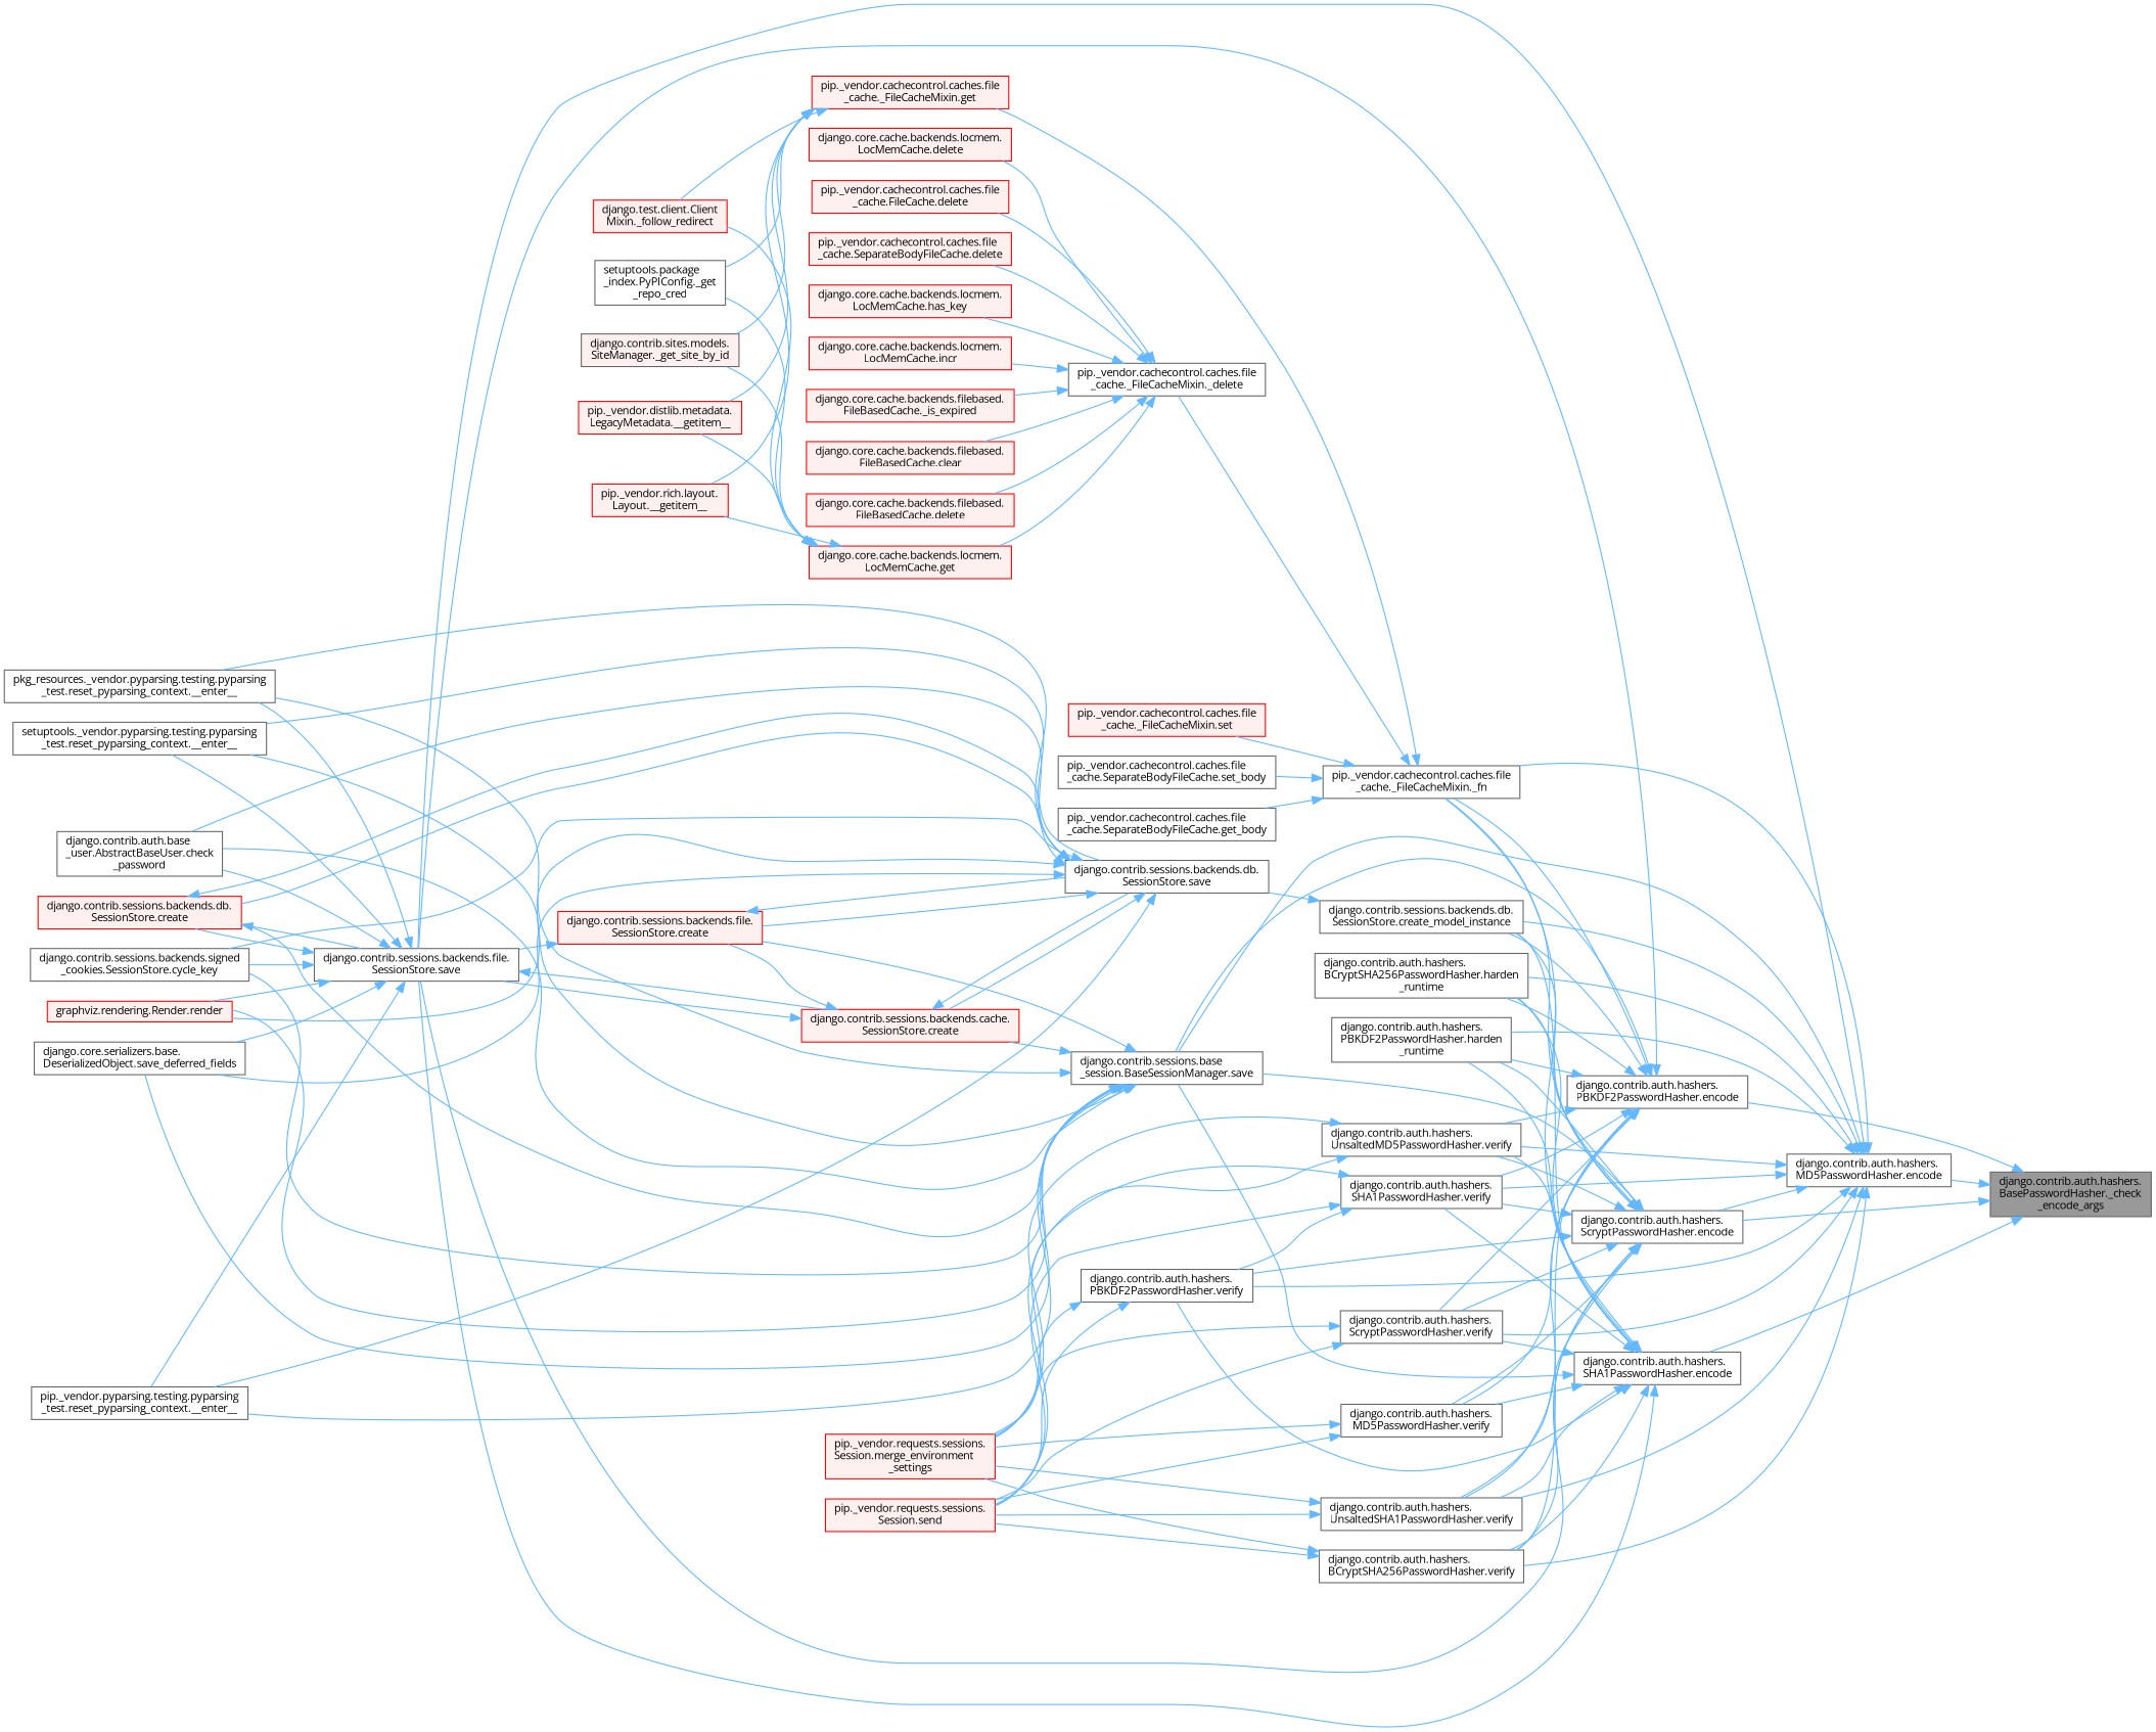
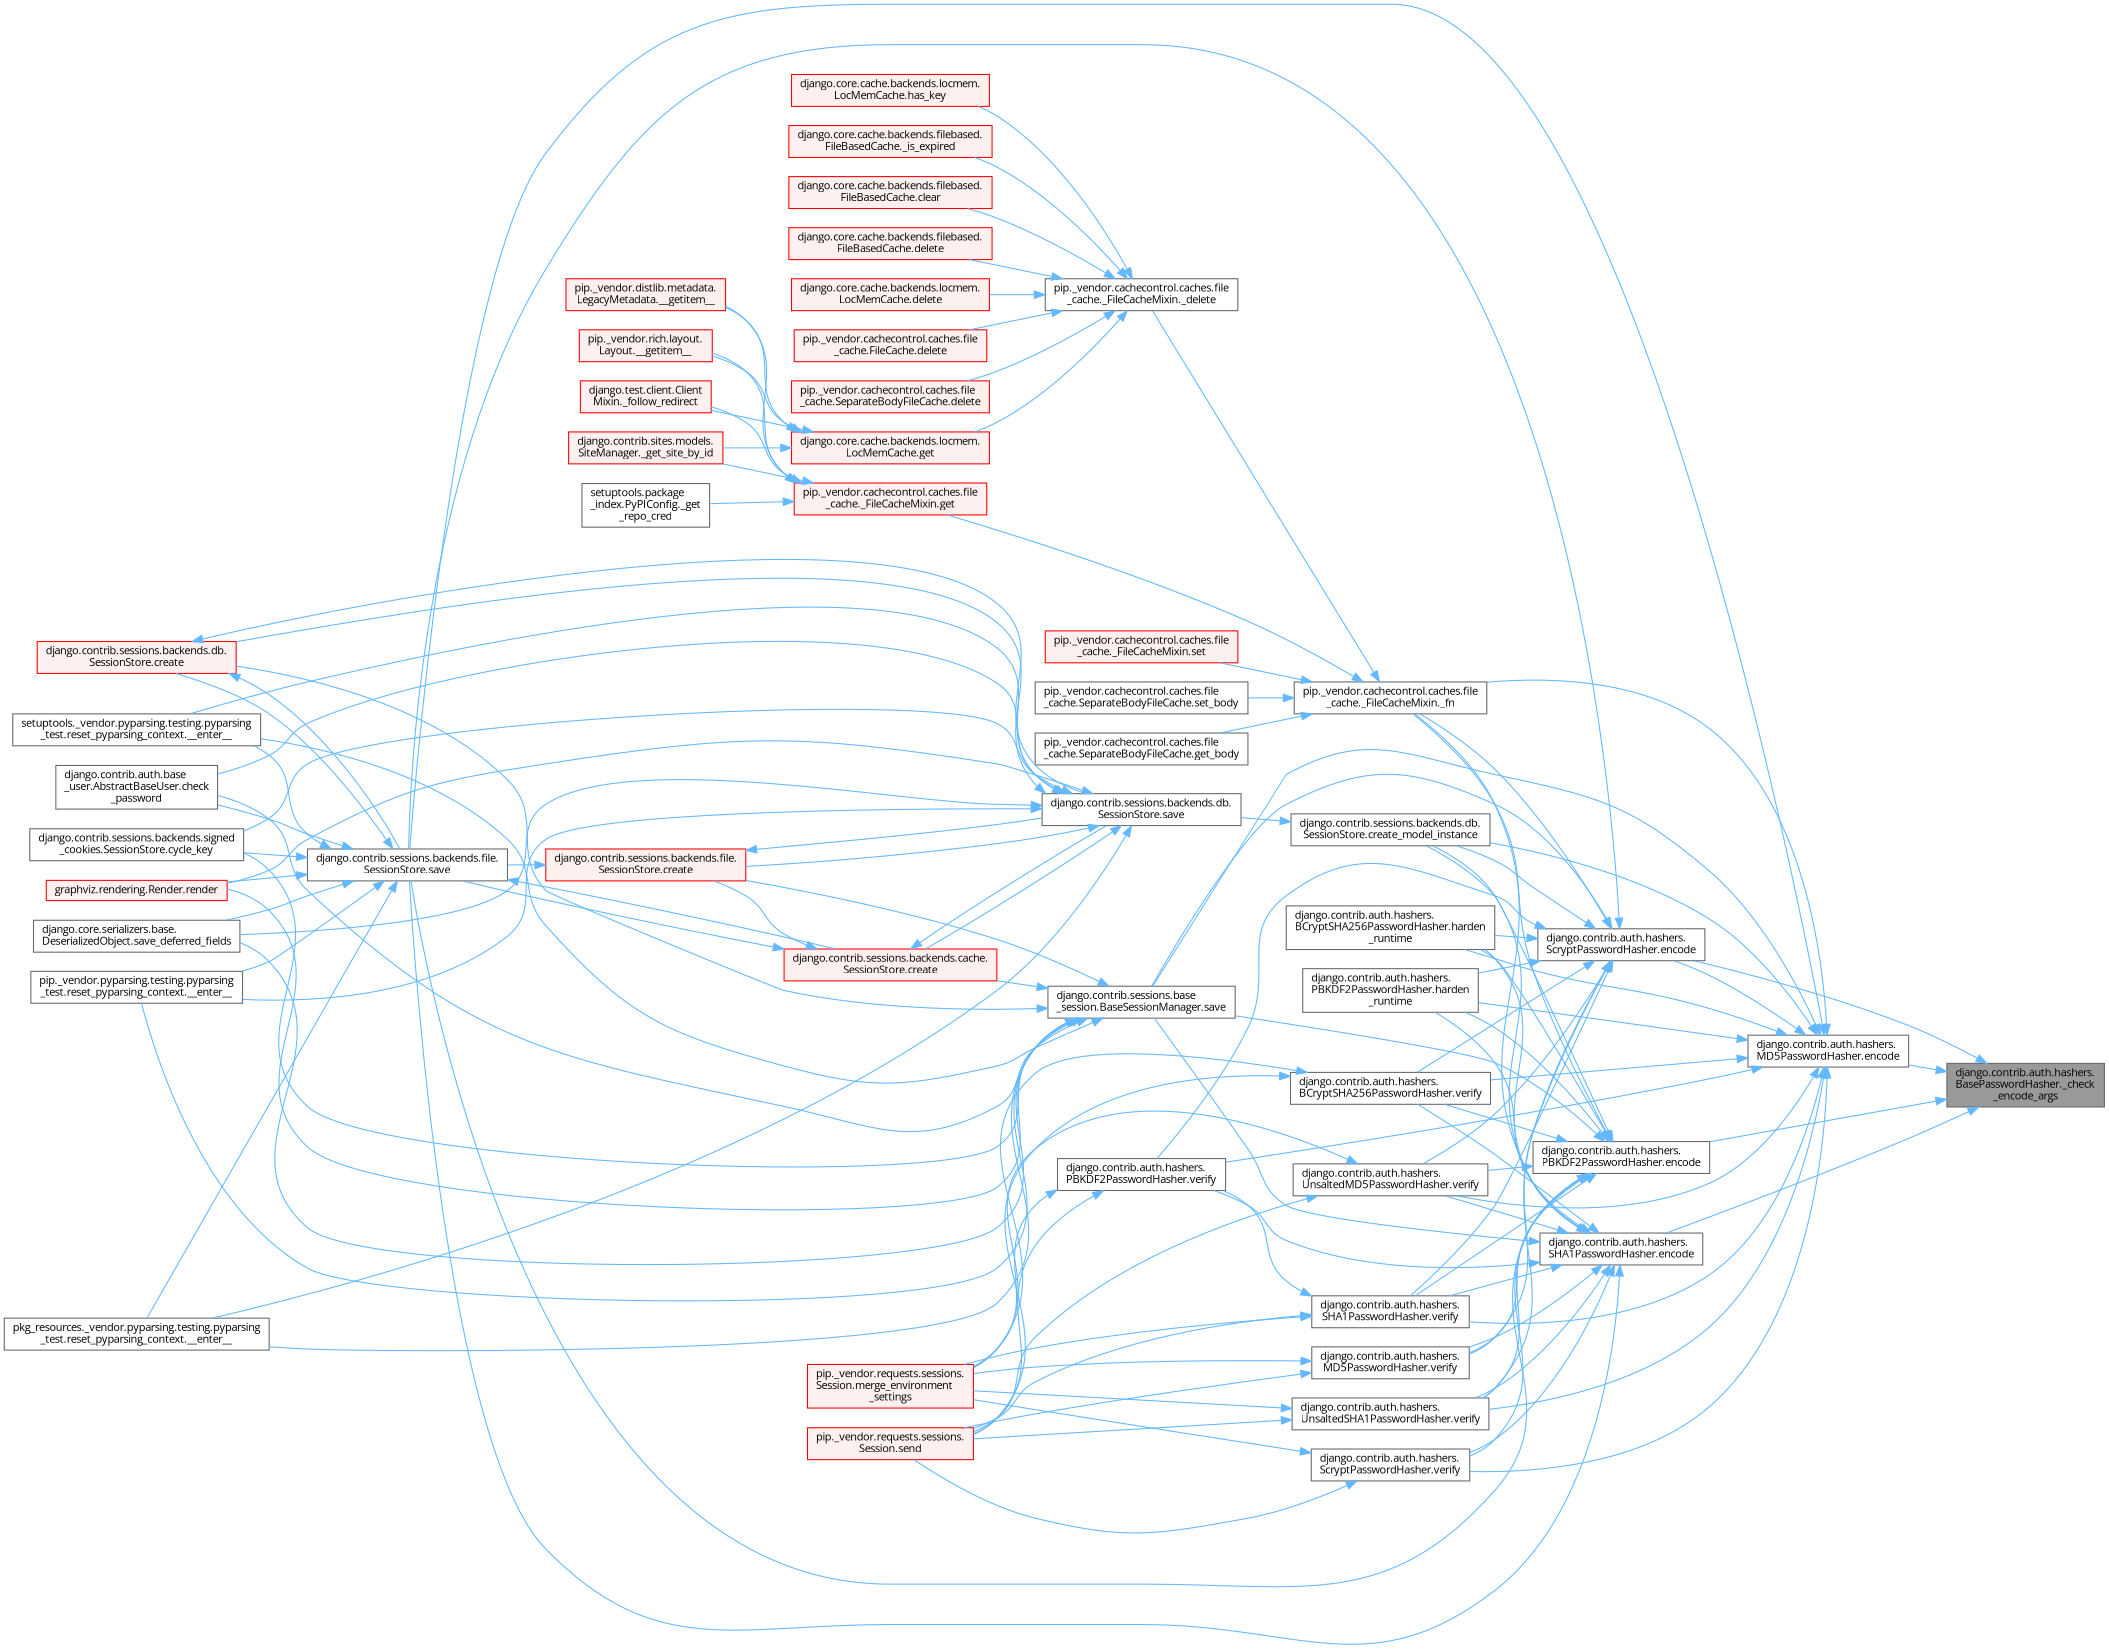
  digraph {
    fontname="Open Sans"
    rankdir=RL
    node [color=grey40 fillcolor=white fontname="Open Sans" fontsize=10 shape=box style=filled]
    edge [color=steelblue1 dir=back fontname="Open Sans" fontsize=10 labelfontname=Helvetica labelfontsize=10 style=solid]
    n1 [color=gray40 fillcolor=grey60 fontcolor=black height=0.2 label="django.contrib.auth.hashers.\lBasePasswordHasher._check\l_encode_args" width=0.4]
    n2 [height=0.2 label="django.contrib.auth.hashers.\lMD5PasswordHasher.encode" width=0.4]
    n3 [height=0.2 label="django.contrib.auth.hashers.\lPBKDF2PasswordHasher.encode" width=0.4]
    n4 [height=0.2 label="django.contrib.auth.hashers.\lScryptPasswordHasher.encode" width=0.4]
    n5 [height=0.2 label="django.contrib.auth.hashers.\lSHA1PasswordHasher.encode" width=0.4]
    n6 [height=0.2 label="pip._vendor.cachecontrol.caches.file\l_cache._FileCacheMixin._fn" width=0.4]
    n7 [height=0.2 label="django.contrib.sessions.backends.db.\lSessionStore.create_model_instance" width=0.4]
    n8 [height=0.2 label="django.contrib.sessions.backends.file.\lSessionStore.save" width=0.4]
    n9 [height=0.2 label="django.contrib.auth.hashers.\lBCryptSHA256PasswordHasher.harden\l_runtime" width=0.4]
    n10 [height=0.2 label="django.contrib.auth.hashers.\lPBKDF2PasswordHasher.harden\l_runtime" width=0.4]
    n11 [height=0.2 label="django.contrib.sessions.base\l_session.BaseSessionManager.save" width=0.4]
    n12 [height=0.2 label="django.contrib.auth.hashers.\lBCryptSHA256PasswordHasher.verify" width=0.4]
    n13 [height=0.2 label="django.contrib.auth.hashers.\lPBKDF2PasswordHasher.verify" width=0.4]
    n14 [height=0.2 label="django.contrib.auth.hashers.\lScryptPasswordHasher.verify" width=0.4]
    n15 [height=0.2 label="django.contrib.auth.hashers.\lSHA1PasswordHasher.verify" width=0.4]
    n16 [height=0.2 label="django.contrib.auth.hashers.\lUnsaltedMD5PasswordHasher.verify" width=0.4]
    n17 [height=0.2 label="django.contrib.auth.hashers.\lUnsaltedSHA1PasswordHasher.verify" width=0.4]
    n18 [height=0.2 label="django.contrib.auth.hashers.\lMD5PasswordHasher.verify" width=0.4]
    n19 [height=0.2 label="pip._vendor.cachecontrol.caches.file\l_cache._FileCacheMixin._delete" width=0.4]
    n20 [color=red fillcolor="#FFF0F0" height=0.2 label="pip._vendor.cachecontrol.caches.file\l_cache._FileCacheMixin.get" width=0.4]
    n21 [height=0.2 label="pip._vendor.cachecontrol.caches.file\l_cache.SeparateBodyFileCache.get_body" width=0.4]
    n22 [color=red fillcolor="#FFF0F0" height=0.2 label="pip._vendor.cachecontrol.caches.file\l_cache._FileCacheMixin.set" width=0.4]
    n23 [height=0.2 label="pip._vendor.cachecontrol.caches.file\l_cache.SeparateBodyFileCache.set_body" width=0.4]
    n24 [height=0.2 label="django.contrib.sessions.backends.db.\lSessionStore.save" width=0.4]
    n25 [height=0.2 label="pip._vendor.pyparsing.testing.pyparsing\l_test.reset_pyparsing_context.__enter__" width=0.4]
    n26 [height=0.2 label="pkg_resources._vendor.pyparsing.testing.pyparsing\l_test.reset_pyparsing_context.__enter__" width=0.4]
    n27 [height=0.2 label="setuptools._vendor.pyparsing.testing.pyparsing\l_test.reset_pyparsing_context.__enter__" width=0.4]
    n28 [height=0.2 label="django.contrib.auth.base\l_user.AbstractBaseUser.check\l_password" width=0.4]
    n29 [color=red fillcolor="#FFF0F0" height=0.2 label="django.contrib.sessions.backends.cache.\lSessionStore.create" width=0.4]
    n30 [color=red fillcolor="#FFF0F0" height=0.2 label="django.contrib.sessions.backends.db.\lSessionStore.create" width=0.4]
    n31 [height=0.2 label="django.contrib.sessions.backends.signed\l_cookies.SessionStore.cycle_key" width=0.4]
    n32 [color=red fillcolor="#FFF0F0" height=0.2 label="graphviz.rendering.Render.render" width=0.4]
    n33 [height=0.2 label="django.core.serializers.base.\lDeserializedObject.save_deferred_fields" width=0.4]
    n34 [color=red fillcolor="#FFF0F0" height=0.2 label="django.contrib.sessions.backends.file.\lSessionStore.create" width=0.4]
    n35 [color=red fillcolor="#FFF0F0" height=0.2 label="pip._vendor.requests.sessions.\lSession.merge_environment\l_settings" width=0.4]
    n36 [color=red fillcolor="#FFF0F0" height=0.2 label="pip._vendor.requests.sessions.\lSession.send" width=0.4]
    n37 [color=red fillcolor="#FFF0F0" height=0.2 label="django.core.cache.backends.filebased.\lFileBasedCache._is_expired" width=0.4]
    n38 [color=red fillcolor="#FFF0F0" height=0.2 label="django.core.cache.backends.filebased.\lFileBasedCache.clear" width=0.4]
    n39 [color=red fillcolor="#FFF0F0" height=0.2 label="django.core.cache.backends.filebased.\lFileBasedCache.delete" width=0.4]
    n40 [color=red fillcolor="#FFF0F0" height=0.2 label="django.core.cache.backends.locmem.\lLocMemCache.delete" width=0.4]
    n41 [color=red fillcolor="#FFF0F0" height=0.2 label="pip._vendor.cachecontrol.caches.file\l_cache.FileCache.delete" width=0.4]
    n42 [color=red fillcolor="#FFF0F0" height=0.2 label="pip._vendor.cachecontrol.caches.file\l_cache.SeparateBodyFileCache.delete" width=0.4]
    n43 [color=red fillcolor="#FFF0F0" height=0.2 label="django.core.cache.backends.locmem.\lLocMemCache.get" width=0.4]
    n44 [color=red fillcolor="#FFF0F0" height=0.2 label="django.core.cache.backends.locmem.\lLocMemCache.has_key" width=0.4]
-   n45 [color=red fillcolor="#FFF0F0" height=0.2 label="django.core.cache.backends.locmem.\lLocMemCache.incr" width=0.4]
    n46 [color=red fillcolor="#FFF0F0" height=0.2 label="pip._vendor.distlib.metadata.\lLegacyMetadata.__getitem__" width=0.4]
    n47 [color=red fillcolor="#FFF0F0" height=0.2 label="pip._vendor.rich.layout.\lLayout.__getitem__" width=0.4]
    n48 [color=red fillcolor="#FFF0F0" height=0.2 label="django.test.client.Client\lMixin._follow_redirect" width=0.4]
    n49 [height=0.2 label="setuptools.package\l_index.PyPIConfig._get\l_repo_cred" width=0.4]
-   n50 [fillcolor="#FFF0F0" height=0.2 label="django.contrib.sites.models.\lSiteManager._get_site_by_id" width=0.4]
+   n50 [color=red fillcolor="#FFF0F0" height=0.2 label="django.contrib.sites.models.\lSiteManager._get_site_by_id" width=0.4]
    n1 -> n2
    n1 -> n3
    n1 -> n4
    n1 -> n5
    n2 -> n4
    n2 -> n6
    n2 -> n7
    n2 -> n8
    n2 -> n9
    n2 -> n10
    n2 -> n11
    n2 -> n12
    n2 -> n13
    n2 -> n14
    n2 -> n15
    n2 -> n16
    n2 -> n17
    n3 -> n6
    n3 -> n7
    n3 -> n8
    n3 -> n9
    n3 -> n10
    n3 -> n11
    n3 -> n12
    n3 -> n14
    n3 -> n15
    n3 -> n16
    n3 -> n17
    n3 -> n18
    n4 -> n6
    n4 -> n7
    n4 -> n8
    n4 -> n9
    n4 -> n10
    n4 -> n11
    n4 -> n12
    n4 -> n13
-   n4 -> n14
    n4 -> n15
    n4 -> n16
    n4 -> n17
    n4 -> n18
    n5 -> n6
    n5 -> n7
    n5 -> n8
    n5 -> n9
    n5 -> n10
    n5 -> n11
    n5 -> n12
    n5 -> n13
    n5 -> n14
    n5 -> n15
    n5 -> n16
    n5 -> n17
    n5 -> n18
    n6 -> n19
    n6 -> n20
    n6 -> n21
    n6 -> n22
    n6 -> n23
    n7 -> n24
    n8 -> n25
    n8 -> n26
    n8 -> n27
    n8 -> n28
    n8 -> n29
    n8 -> n30
    n8 -> n31
    n8 -> n32
    n8 -> n33
    n11 -> n25
    n11 -> n26
    n11 -> n27
    n11 -> n28
    n11 -> n29
    n11 -> n30
    n11 -> n31
    n11 -> n32
    n11 -> n33
    n11 -> n34
    n12 -> n35
    n12 -> n36
    n13 -> n35
    n13 -> n36
    n14 -> n35
    n14 -> n36
    n15 -> n13
    n15 -> n35
    n15 -> n36
    n16 -> n35
    n16 -> n36
    n17 -> n35
    n17 -> n36
    n18 -> n35
    n18 -> n36
    n19 -> n37
    n19 -> n38
    n19 -> n39
    n19 -> n40
    n19 -> n41
    n19 -> n42
    n19 -> n43
    n19 -> n44
-   n19 -> n45
    n20 -> n46
    n20 -> n47
    n20 -> n48
    n20 -> n49
    n20 -> n50
    n24 -> n25
    n24 -> n26
    n24 -> n27
    n24 -> n28
    n24 -> n29
    n24 -> n30
    n24 -> n31
    n24 -> n32
    n24 -> n33
    n24 -> n34
    n29 -> n8
    n29 -> n24
    n29 -> n34
    n30 -> n8
    n30 -> n24
    n34 -> n8
    n34 -> n24
    n43 -> n46
    n43 -> n47
    n43 -> n48
-   n43 -> n49
    n43 -> n50
  }
